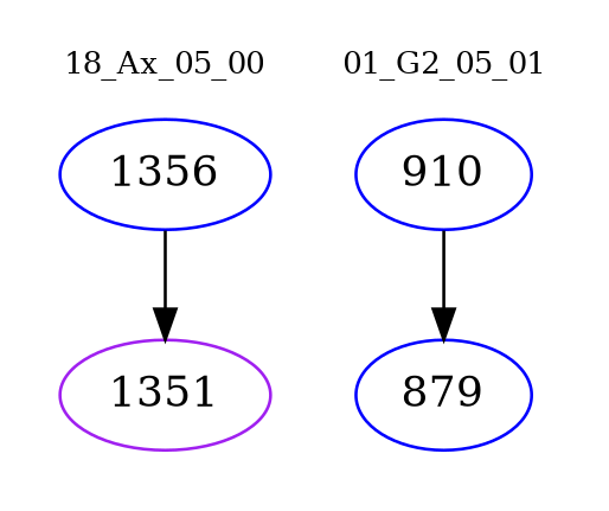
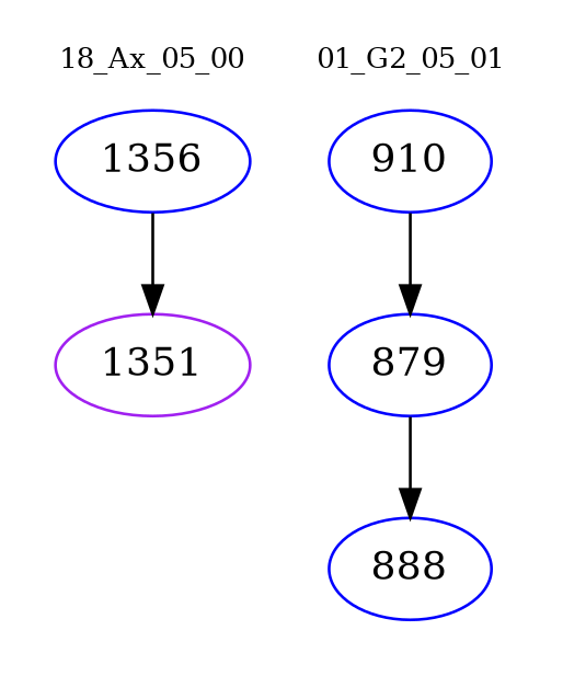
  digraph {
    node [color=blue]
    edge [color=black]
    n1 [label=1356]
    n2 [color=purple label=1351]
    n3 [label=879]
+   n4 [label=888]
    n5 [label=910]
    subgraph cluster_1 {
      color=white
      fontsize=10
      label="18_Ax_05_00"
      n1
      n2
    }
    subgraph cluster_2 {
      color=white
      fontsize=10
      label="01_G2_05_01"
      n3
+     n4
      n5
    }
    n1 -> n2
+   n3 -> n4
    n5 -> n3
  }
